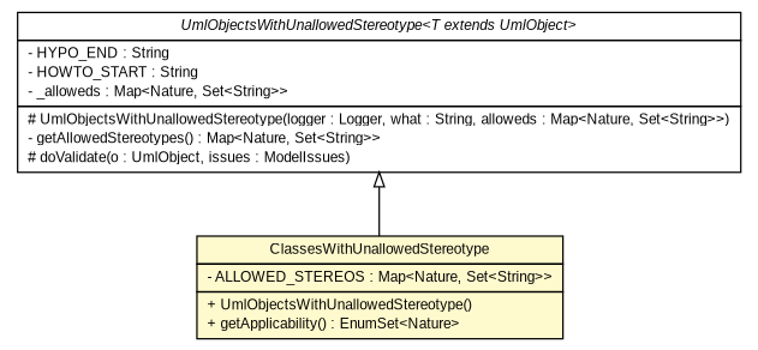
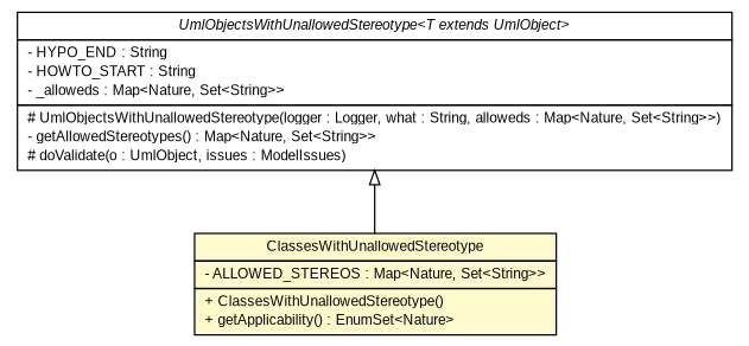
  digraph {
    nodesep=0.25
    ranksep=0.5
    node [fontcolor=black fontname=arial fontsize=10.0 shape=plaintext]
-   n1 [label=<<table title="org.tanjakostic.jcleancim.validation.ClassValidator.ClassesWithUnallowedStereotype" border="0" cellborder="1" cellspacing="0" cellpadding="2" port="p" bgcolor="lemonChiffon" href="./ClassValidator.ClassesWithUnallowedStereotype.html"> 		<tr><td><table border="0" cellspacing="0" cellpadding="1"> <tr><td align="center" balign="center"> ClassesWithUnallowedStereotype </td></tr> 		</table></td></tr> 		<tr><td><table border="0" cellspacing="0" cellpadding="1"> <tr><td align="left" balign="left"> - ALLOWED_STEREOS : Map&lt;Nature, Set&lt;String&gt;&gt; </td></tr> 		</table></td></tr> 		<tr><td><table border="0" cellspacing="0" cellpadding="1"> <tr><td align="left" balign="left"> + UmlObjectsWithUnallowedStereotype() </td></tr> <tr><td align="left" balign="left"> + getApplicability() : EnumSet&lt;Nature&gt; </td></tr> 		</table></td></tr> 		</table>>]
+   n1 [label=<<table title="org.tanjakostic.jcleancim.validation.ClassValidator.ClassesWithUnallowedStereotype" border="0" cellborder="1" cellspacing="0" cellpadding="2" port="p" bgcolor="lemonChiffon" href="./ClassValidator.ClassesWithUnallowedStereotype.html"> 		<tr><td><table border="0" cellspacing="0" cellpadding="1"> <tr><td align="center" balign="center"> ClassesWithUnallowedStereotype </td></tr> 		</table></td></tr> 		<tr><td><table border="0" cellspacing="0" cellpadding="1"> <tr><td align="left" balign="left"> - ALLOWED_STEREOS : Map&lt;Nature, Set&lt;String&gt;&gt; </td></tr> 		</table></td></tr> 		<tr><td><table border="0" cellspacing="0" cellpadding="1"> <tr><td align="left" balign="left"> + ClassesWithUnallowedStereotype() </td></tr> <tr><td align="left" balign="left"> + getApplicability() : EnumSet&lt;Nature&gt; </td></tr> 		</table></td></tr> 		</table>>]
    n2 [label=<<table title="org.tanjakostic.jcleancim.validation.AbstractRule.UmlObjectsWithUnallowedStereotype" border="0" cellborder="1" cellspacing="0" cellpadding="2" port="p" href="./AbstractRule.UmlObjectsWithUnallowedStereotype.html"> 		<tr><td><table border="0" cellspacing="0" cellpadding="1"> <tr><td align="center" balign="center"><font face="Arial Italic"> UmlObjectsWithUnallowedStereotype&lt;T extends UmlObject&gt; </font></td></tr> 		</table></td></tr> 		<tr><td><table border="0" cellspacing="0" cellpadding="1"> <tr><td align="left" balign="left"> - HYPO_END : String </td></tr> <tr><td align="left" balign="left"> - HOWTO_START : String </td></tr> <tr><td align="left" balign="left"> - _alloweds : Map&lt;Nature, Set&lt;String&gt;&gt; </td></tr> 		</table></td></tr> 		<tr><td><table border="0" cellspacing="0" cellpadding="1"> <tr><td align="left" balign="left"> # UmlObjectsWithUnallowedStereotype(logger : Logger, what : String, alloweds : Map&lt;Nature, Set&lt;String&gt;&gt;) </td></tr> <tr><td align="left" balign="left"> - getAllowedStereotypes() : Map&lt;Nature, Set&lt;String&gt;&gt; </td></tr> <tr><td align="left" balign="left"> # doValidate(o : UmlObject, issues : ModelIssues) </td></tr> 		</table></td></tr> 		</table>>]
    n2 -> n1 [arrowtail=empty dir=back fontname=arial fontsize=10 headport=p labelfontname=arial labelfontsize=10 tailport=p]
  }
